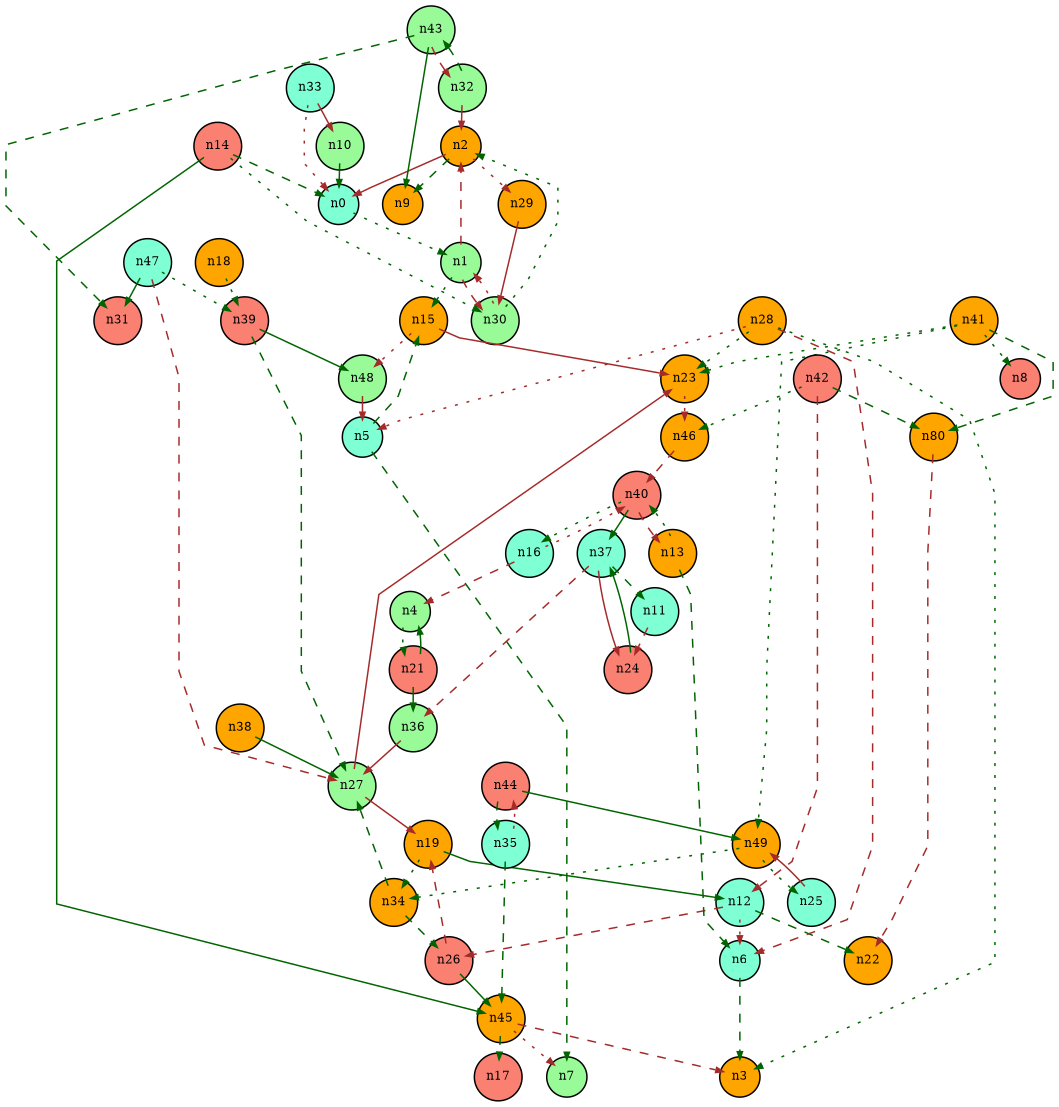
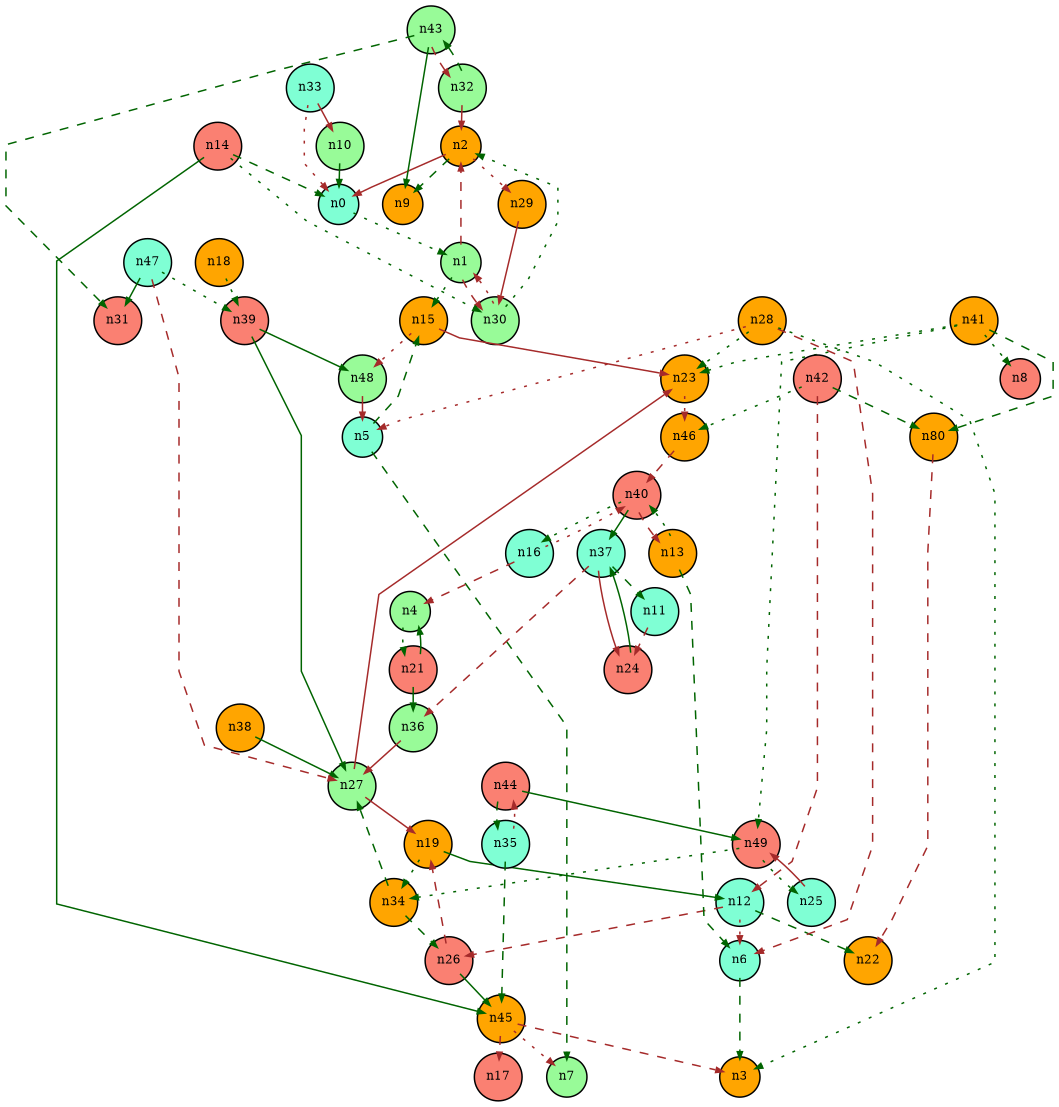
  digraph {
    fontsize=8
    nodesep=0.22
    nodesize=0.16
    ranksep=0.22
    splines=polyline
    node [fillcolor=orange fixedsize=shape fontsize=8 shape=circle style=filled]
    edge [arrowsize=0.5 color=darkgreen style=dashed]
    n2 [width=0.32]
    n0 [fillcolor=aquamarine width=0.32]
    n9 [width=0.32]
    n29 [width=0.32]
    n1 [fillcolor=palegreen width=0.32]
    n30 [fillcolor=palegreen width=0.32]
    n15 [width=0.32]
    n23 [width=0.32]
    n48 [fillcolor=palegreen width=0.32]
    n46 [width=0.32]
    n5 [fillcolor=aquamarine width=0.32]
    n40 [fillcolor=salmon width=0.32]
    n7 [fillcolor=palegreen width=0.32]
    n6 [fillcolor=aquamarine width=0.32]
    n3 [width=0.32]
    n10 [fillcolor=palegreen width=0.32]
    n24 [fillcolor=salmon width=0.32]
    n37 [fillcolor=aquamarine width=0.32]
    n36 [fillcolor=palegreen width=0.32]
    n11 [fillcolor=aquamarine width=0.32]
    n27 [fillcolor=palegreen width=0.32]
    n12 [fillcolor=aquamarine width=0.32]
    n22 [width=0.32]
    n26 [fillcolor=salmon width=0.32]
    n45 [width=0.32]
    n19 [width=0.32]
    n17 [fillcolor=salmon width=0.32]
    n34 [width=0.32]
    n13 [width=0.32]
    n16 [fillcolor=aquamarine width=0.32]
    n4 [fillcolor=palegreen width=0.32]
    n14 [fillcolor=salmon width=0.32]
    n21 [fillcolor=salmon width=0.32]
    n39 [fillcolor=salmon width=0.32]
    n18 [width=0.32]
    n20 [label=n80 width=0.32]
-   n49 [width=0.32]
+   n49 [fillcolor=salmon width=0.32]
    n25 [fillcolor=aquamarine width=0.32]
    n28 [width=0.32]
    n32 [fillcolor=palegreen width=0.32]
    n43 [fillcolor=palegreen width=0.32]
    n31 [fillcolor=salmon width=0.32]
    n33 [fillcolor=aquamarine width=0.32]
    n35 [fillcolor=aquamarine width=0.32]
    n44 [fillcolor=salmon width=0.32]
    n38 [width=0.32]
    n41 [width=0.32]
    n8 [fillcolor=salmon width=0.32]
    n42 [fillcolor=salmon width=0.32]
    n47 [fillcolor=aquamarine width=0.32]
    n2 -> n0 [color=brown style=solid]
    n2 -> n9
    n2 -> n29 [color=brown style=dotted]
    n0 -> n1 [style=dotted]
    n29 -> n30 [color=brown style=solid]
    n1 -> n2 [color=brown]
    n1 -> n30 [color=brown]
    n1 -> n15 [style=dotted]
    n30 -> n2 [style=dotted]
    n30 -> n1 [color=brown style=dotted]
    n15 -> n23 [color=brown style=solid]
    n15 -> n48 [color=brown style=dotted]
    n23 -> n46 [color=brown style=dotted]
    n48 -> n5 [color=brown style=solid]
    n46 -> n40 [color=brown]
    n5 -> n15
    n5 -> n7
    n40 -> n37 [style=solid]
    n40 -> n13 [color=brown]
    n40 -> n16 [style=dotted]
    n6 -> n3
    n10 -> n0 [style=solid]
    n24 -> n37 [style=solid]
    n37 -> n24 [color=brown style=solid]
    n37 -> n36 [color=brown]
    n37 -> n11
    n36 -> n27 [color=brown style=solid]
    n11 -> n24 [color=brown]
    n27 -> n23 [color=brown style=solid]
    n27 -> n19 [color=brown style=solid]
    n12 -> n6 [color=brown style=dotted]
    n12 -> n22
    n12 -> n26 [color=brown]
    n26 -> n45 [style=solid]
    n26 -> n19 [color=brown]
    n45 -> n7 [color=brown style=dotted]
    n45 -> n3 [color=brown]
-   n45 -> n17
+   n45 -> n17 [color=brown]
    n19 -> n12 [style=solid]
    n19 -> n34 [style=dotted]
    n34 -> n27
    n34 -> n26
    n13 -> n40 [style=dotted]
    n13 -> n6
    n16 -> n40 [color=brown style=dotted]
    n16 -> n4 [color=brown]
    n4 -> n21 [style=dotted]
    n14 -> n0
    n14 -> n30 [style=dotted]
    n14 -> n45 [style=solid]
    n21 -> n36 [style=solid]
    n21 -> n4 [style=solid]
    n39 -> n48 [style=solid]
-   n39 -> n27
+   n39 -> n27 [style=solid]
    n18 -> n39 [style=dotted]
    n20 -> n22 [color=brown]
    n49 -> n34 [style=dotted]
    n49 -> n25 [style=dotted]
    n25 -> n49 [color=brown style=solid]
    n28 -> n23 [style=dotted]
    n28 -> n5 [color=brown style=dotted]
    n28 -> n6 [color=brown]
    n28 -> n3 [style=dotted]
    n32 -> n2 [color=brown style=solid]
    n32 -> n43
    n43 -> n9 [style=solid]
    n43 -> n32 [color=brown]
    n43 -> n31
    n33 -> n0 [color=brown style=dotted]
    n33 -> n10 [color=brown style=solid]
    n35 -> n45
    n35 -> n44 [color=brown style=dotted]
    n44 -> n49 [style=solid]
    n44 -> n35
    n38 -> n27 [style=solid]
    n41 -> n23 [style=dotted]
    n41 -> n20
    n41 -> n49 [style=dotted]
    n41 -> n8 [style=dotted]
    n42 -> n46 [style=dotted]
    n42 -> n12 [color=brown]
    n42 -> n20
    n47 -> n27 [color=brown]
    n47 -> n39 [style=dotted]
    n47 -> n31 [style=solid]
  }
